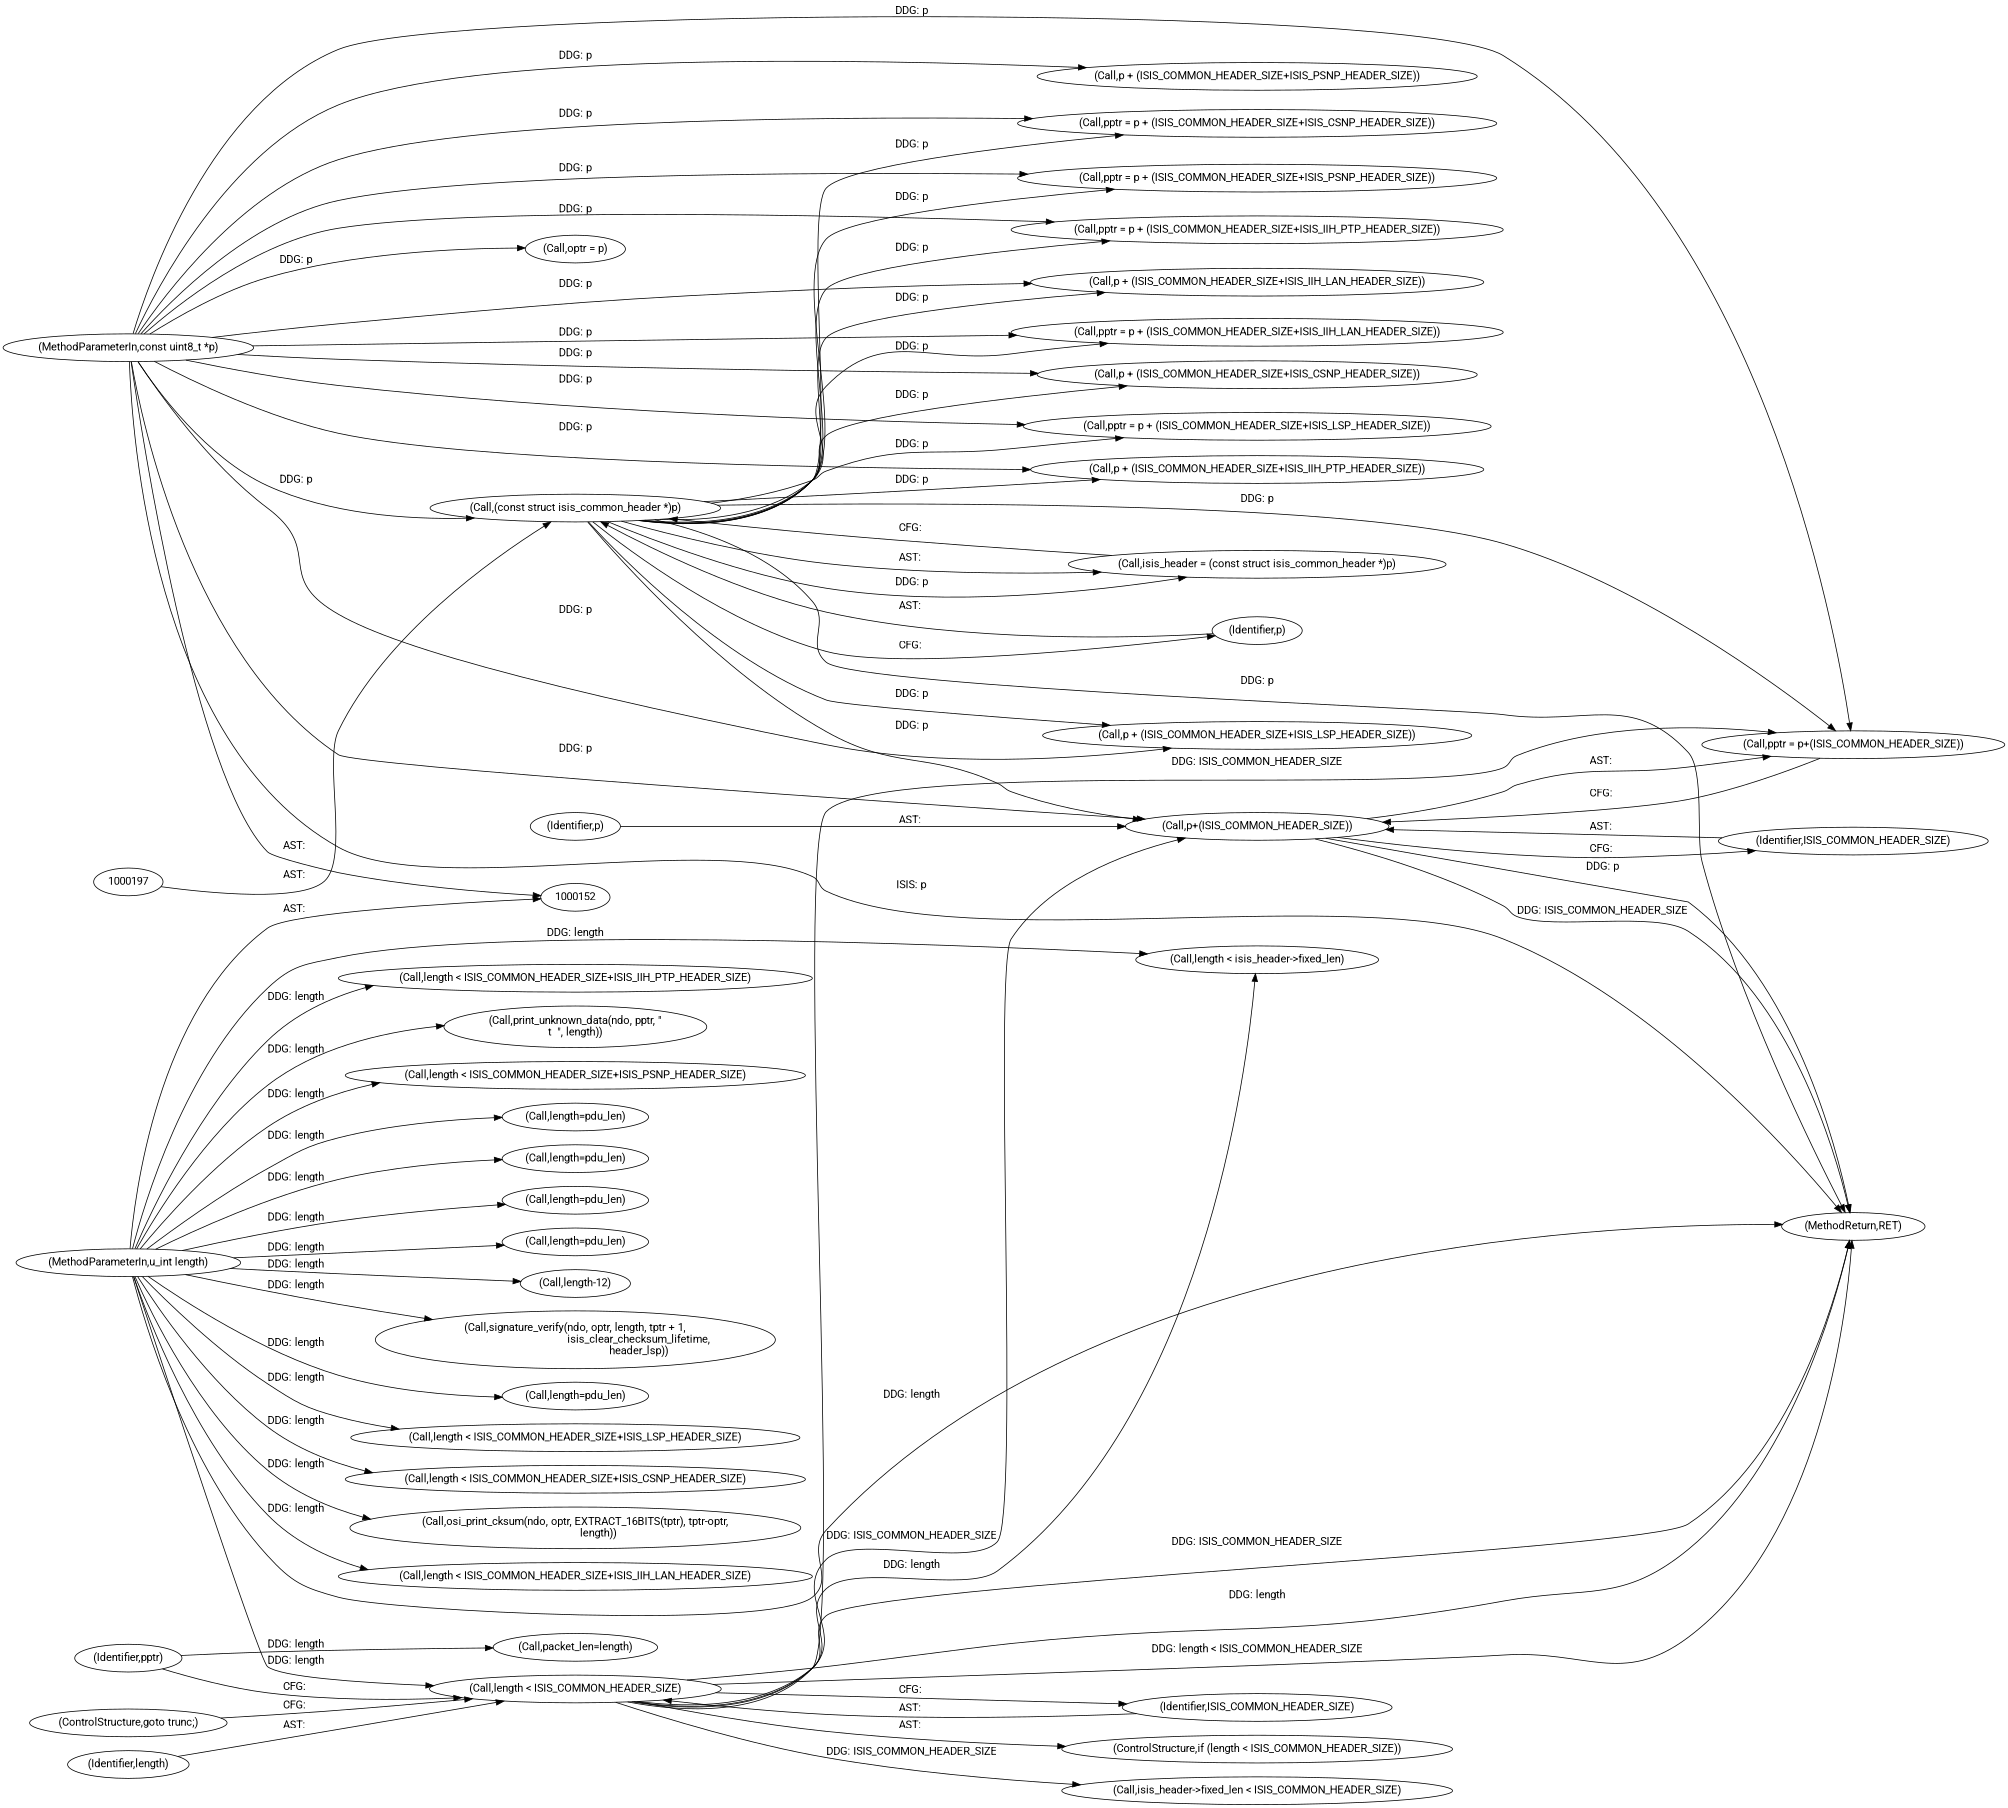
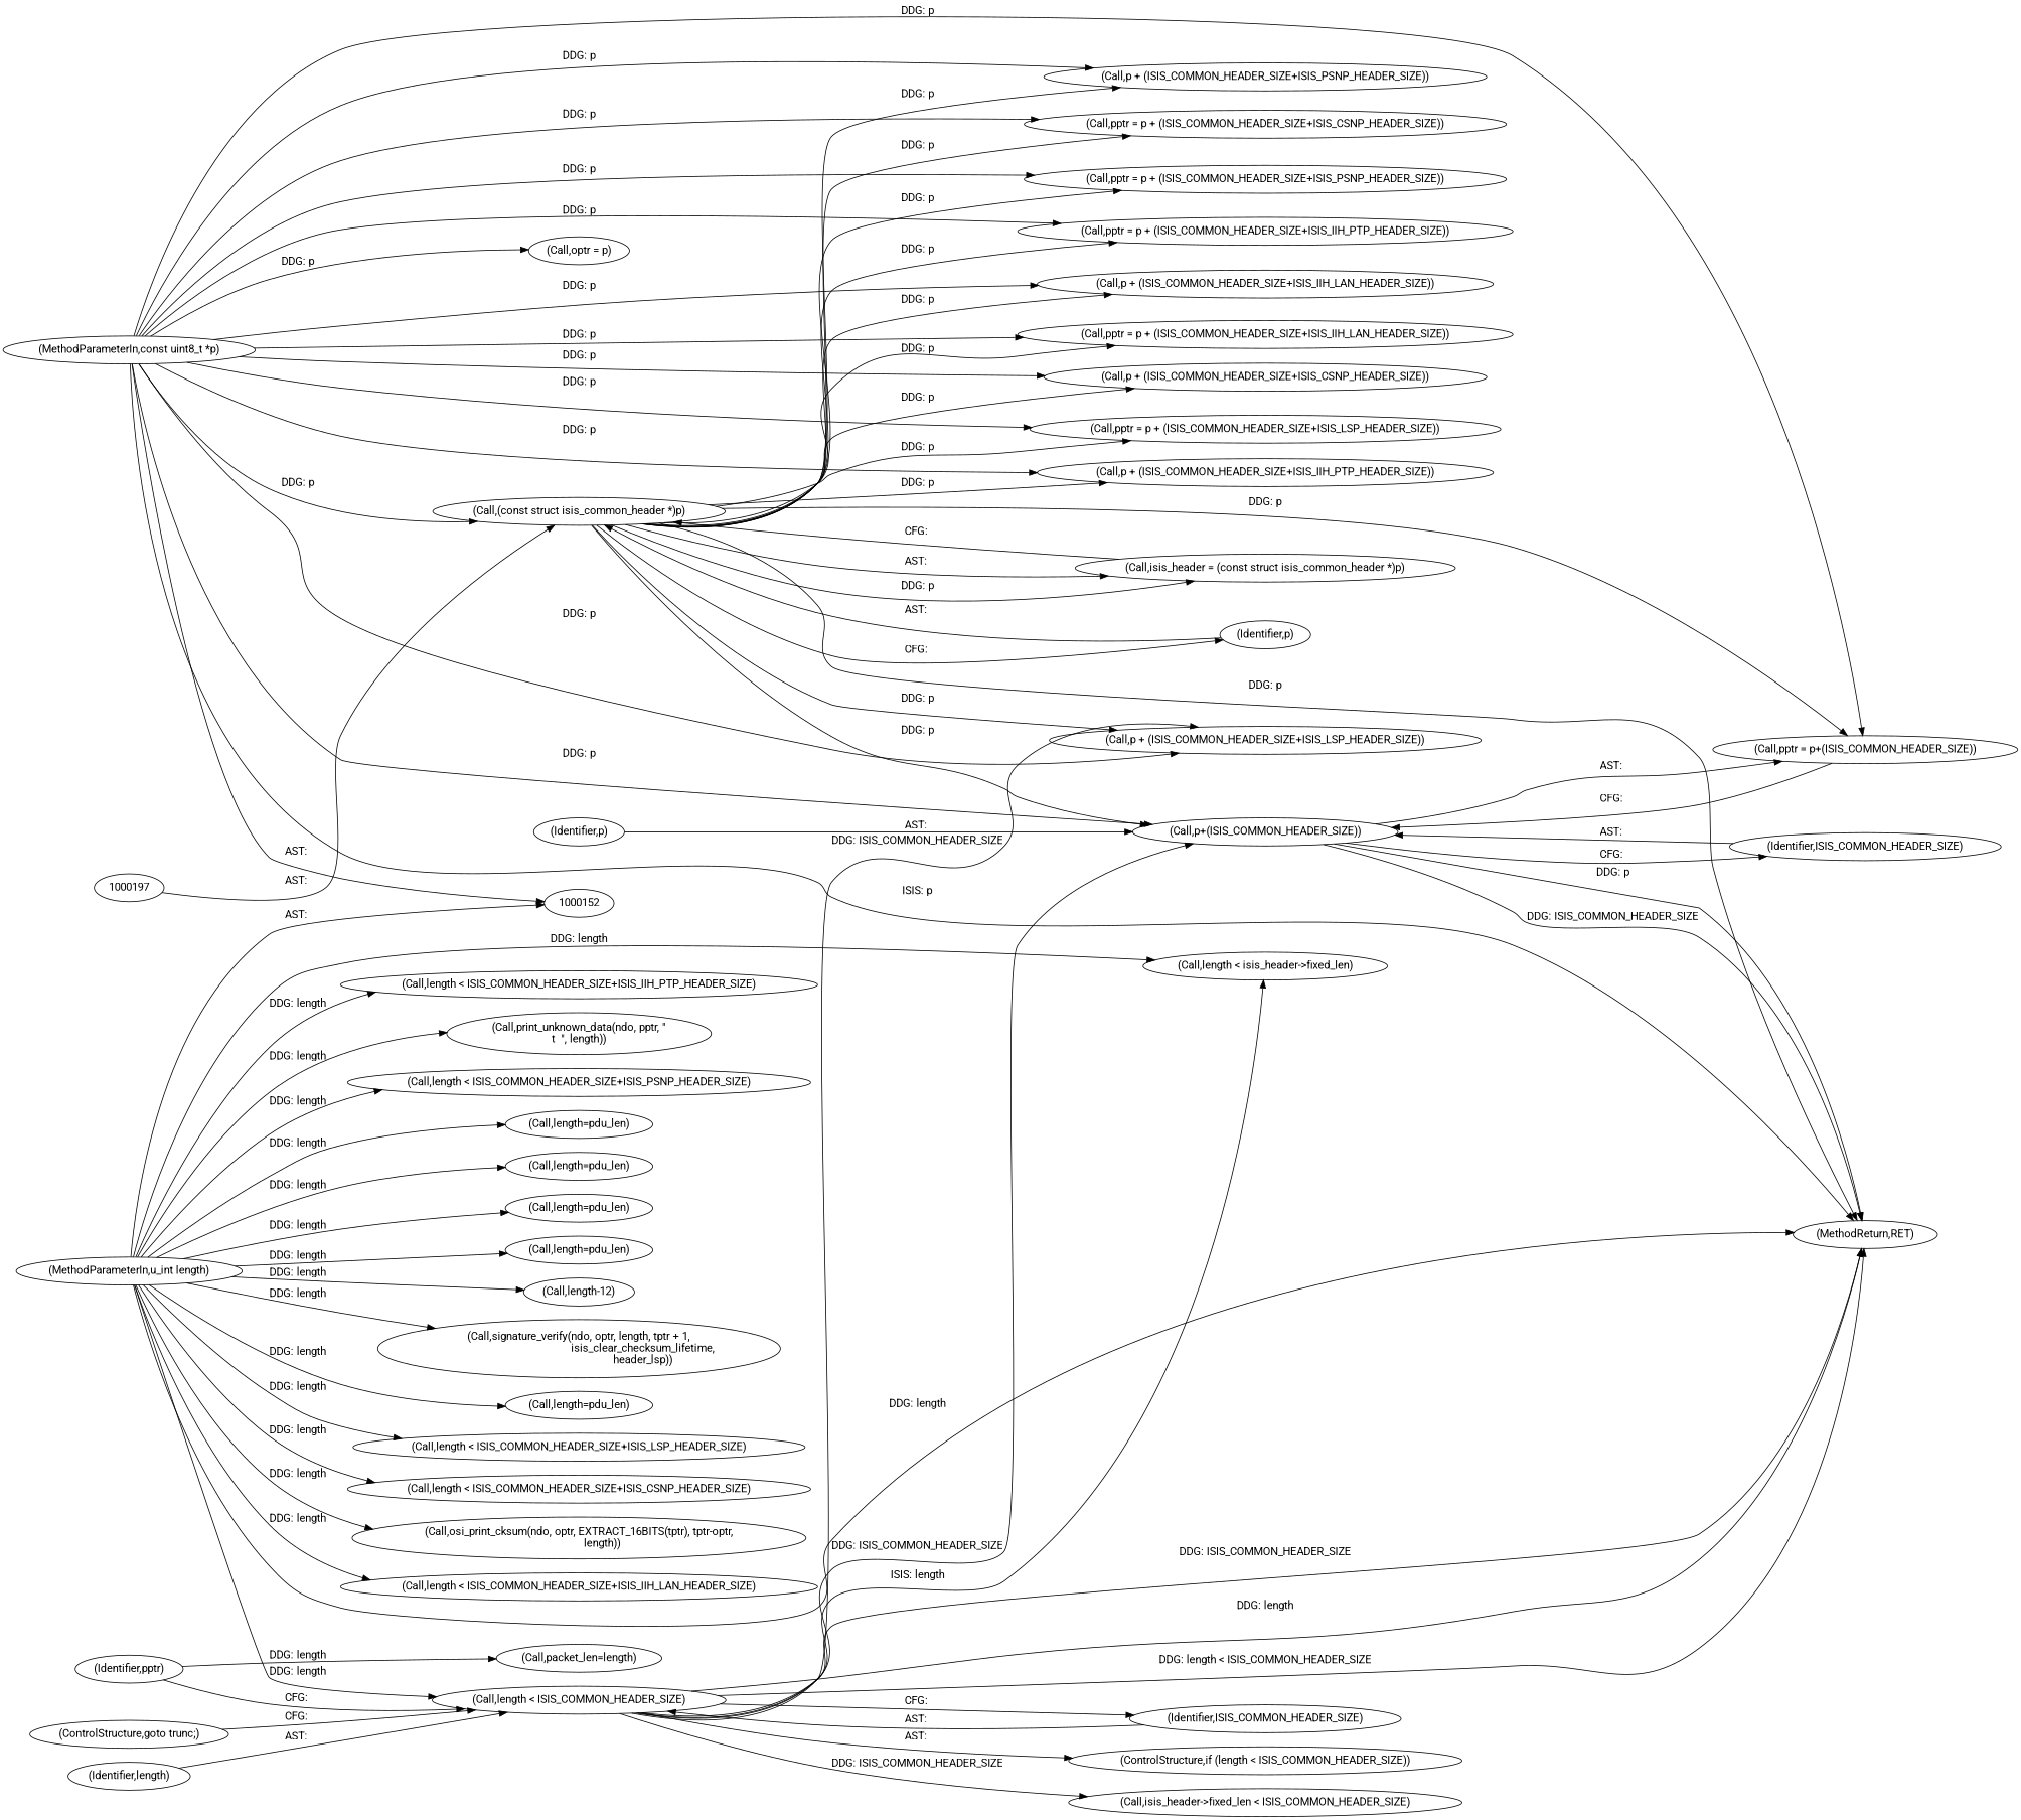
  digraph {
    fontname=Roboto
    rankdir=LR
    node [fontname=Roboto]
    edge [fontname=Roboto]
    n1 [label="(Call,p+(ISIS_COMMON_HEADER_SIZE))"]
    n2 [label="(Call,pptr = p+(ISIS_COMMON_HEADER_SIZE))"]
    n3 [label="(MethodReturn,RET)"]
    n4 [label="(Identifier,ISIS_COMMON_HEADER_SIZE)"]
    n5 [label="(Call,(const struct isis_common_header *)p)"]
    n6 [label="(Call,pptr = p + (ISIS_COMMON_HEADER_SIZE+ISIS_CSNP_HEADER_SIZE))"]
    n7 [label="(Call,pptr = p + (ISIS_COMMON_HEADER_SIZE+ISIS_PSNP_HEADER_SIZE))"]
    n8 [label="(Call,pptr = p + (ISIS_COMMON_HEADER_SIZE+ISIS_IIH_PTP_HEADER_SIZE))"]
    n9 [label="(Call,p + (ISIS_COMMON_HEADER_SIZE+ISIS_CSNP_HEADER_SIZE))"]
    n10 [label="(Call,pptr = p + (ISIS_COMMON_HEADER_SIZE+ISIS_LSP_HEADER_SIZE))"]
    n11 [label="(Call,p + (ISIS_COMMON_HEADER_SIZE+ISIS_PSNP_HEADER_SIZE))"]
    n12 [label="(Call,isis_header = (const struct isis_common_header *)p)"]
    n13 [label="(Identifier,p)"]
    n14 [label="(Call,p + (ISIS_COMMON_HEADER_SIZE+ISIS_IIH_LAN_HEADER_SIZE))"]
    n15 [label="(Call,pptr = p + (ISIS_COMMON_HEADER_SIZE+ISIS_IIH_LAN_HEADER_SIZE))"]
    n16 [label="(Call,p + (ISIS_COMMON_HEADER_SIZE+ISIS_IIH_PTP_HEADER_SIZE))"]
    n17 [label="(Call,p + (ISIS_COMMON_HEADER_SIZE+ISIS_LSP_HEADER_SIZE))"]
    n18 [label="(MethodParameterIn,const uint8_t *p)"]
    n19 [label="(Call,optr = p)"]
    1000152
    n21 [label="(Call,length < ISIS_COMMON_HEADER_SIZE)"]
    n22 [label="(Identifier,ISIS_COMMON_HEADER_SIZE)"]
    n23 [label="(ControlStructure,if (length < ISIS_COMMON_HEADER_SIZE))"]
    n24 [label="(Call,isis_header->fixed_len < ISIS_COMMON_HEADER_SIZE)"]
    n25 [label="(Call,length < isis_header->fixed_len)"]
    n26 [label="(MethodParameterIn,u_int length)"]
    n27 [label="(Call,length=pdu_len)"]
    n28 [label="(Call,length=pdu_len)"]
    n29 [label="(Call,length=pdu_len)"]
    n30 [label="(Call,length=pdu_len)"]
    n31 [label="(Call,length-12)"]
    n32 [label="(Call,signature_verify(ndo, optr, length, tptr + 1,\n                                            isis_clear_checksum_lifetime,\n                                            header_lsp))"]
    n33 [label="(Call,length=pdu_len)"]
    n34 [label="(Call,length < ISIS_COMMON_HEADER_SIZE+ISIS_LSP_HEADER_SIZE)"]
    n35 [label="(Call,length < ISIS_COMMON_HEADER_SIZE+ISIS_CSNP_HEADER_SIZE)"]
    n36 [label="(Call,osi_print_cksum(ndo, optr, EXTRACT_16BITS(tptr), tptr-optr,\n                length))"]
    n37 [label="(Call,length < ISIS_COMMON_HEADER_SIZE+ISIS_IIH_LAN_HEADER_SIZE)"]
    n38 [label="(Call,length < ISIS_COMMON_HEADER_SIZE+ISIS_IIH_PTP_HEADER_SIZE)"]
    n39 [label="(Call,print_unknown_data(ndo, pptr, \"\n\t  \", length))"]
    n40 [label="(Call,length < ISIS_COMMON_HEADER_SIZE+ISIS_PSNP_HEADER_SIZE)"]
    n41 [label="(Call,packet_len=length)"]
    n42 [label="(Identifier,p)"]
    n43 [label="(ControlStructure,goto trunc;)"]
    n44 [label="(Identifier,length)"]
    n45 [label="(Identifier,pptr)"]
    1000197
    n1 -> n2 [label="AST: "]
    n1 -> n3 [label="DDG: p"]
    n1 -> n3 [label="DDG: ISIS_COMMON_HEADER_SIZE"]
    n1 -> n4 [label="CFG: "]
    n2 -> n1 [label="CFG: "]
    n4 -> n1 [label="AST: "]
    n5 -> n1 [label="DDG: p"]
    n5 -> n2 [label="DDG: p"]
    n5 -> n3 [label="DDG: p"]
    n5 -> n6 [label="DDG: p"]
    n5 -> n7 [label="DDG: p"]
    n5 -> n8 [label="DDG: p"]
    n5 -> n9 [label="DDG: p"]
    n5 -> n10 [label="DDG: p"]
+   n5 -> n11 [label="DDG: p"]
    n5 -> n12 [label="AST: "]
    n5 -> n12 [label="DDG: p"]
    n5 -> n13 [label="CFG: "]
    n5 -> n14 [label="DDG: p"]
    n5 -> n15 [label="DDG: p"]
    n5 -> n16 [label="DDG: p"]
    n5 -> n17 [label="DDG: p"]
    n12 -> n5 [label="CFG: "]
    n13 -> n5 [label="AST: "]
    n18 -> n1 [label="DDG: p"]
    n18 -> n2 [label="DDG: p"]
    n18 -> n3 [label="ISIS: p"]
    n18 -> n5 [label="DDG: p"]
    n18 -> n6 [label="DDG: p"]
    n18 -> n7 [label="DDG: p"]
    n18 -> n8 [label="DDG: p"]
    n18 -> n9 [label="DDG: p"]
    n18 -> n10 [label="DDG: p"]
    n18 -> n11 [label="DDG: p"]
    n18 -> n14 [label="DDG: p"]
    n18 -> n15 [label="DDG: p"]
    n18 -> n16 [label="DDG: p"]
    n18 -> n17 [label="DDG: p"]
    n18 -> n19 [label="DDG: p"]
    n18 -> 1000152 [label="AST: "]
    n21 -> n1 [label="DDG: ISIS_COMMON_HEADER_SIZE"]
-   n21 -> n2 [label="DDG: ISIS_COMMON_HEADER_SIZE"]
+   n21 -> n17 [label="DDG: ISIS_COMMON_HEADER_SIZE"]
    n21 -> n3 [label="DDG: length < ISIS_COMMON_HEADER_SIZE"]
    n21 -> n3 [label="DDG: ISIS_COMMON_HEADER_SIZE"]
    n21 -> n3 [label="DDG: length"]
    n21 -> n22 [label="CFG: "]
    n21 -> n23 [label="AST: "]
    n21 -> n24 [label="DDG: ISIS_COMMON_HEADER_SIZE"]
-   n21 -> n25 [label="DDG: length"]
+   n21 -> n25 [label="ISIS: length"]
    n22 -> n21 [label="AST: "]
    n26 -> n3 [label="DDG: length"]
    n26 -> 1000152 [label="AST: "]
    n26 -> n21 [label="DDG: length"]
    n26 -> n25 [label="DDG: length"]
    n26 -> n27 [label="DDG: length"]
    n26 -> n28 [label="DDG: length"]
    n26 -> n29 [label="DDG: length"]
    n26 -> n30 [label="DDG: length"]
    n26 -> n31 [label="DDG: length"]
    n26 -> n32 [label="DDG: length"]
    n26 -> n33 [label="DDG: length"]
    n26 -> n34 [label="DDG: length"]
    n26 -> n35 [label="DDG: length"]
    n26 -> n36 [label="DDG: length"]
    n26 -> n37 [label="DDG: length"]
    n26 -> n38 [label="DDG: length"]
    n26 -> n39 [label="DDG: length"]
    n26 -> n40 [label="DDG: length"]
    n42 -> n1 [label="AST: "]
    n43 -> n21 [label="CFG: "]
    n44 -> n21 [label="AST: "]
    n45 -> n21 [label="CFG: "]
    n45 -> n41 [label="DDG: length"]
    1000197 -> n5 [label="AST: "]
  }
